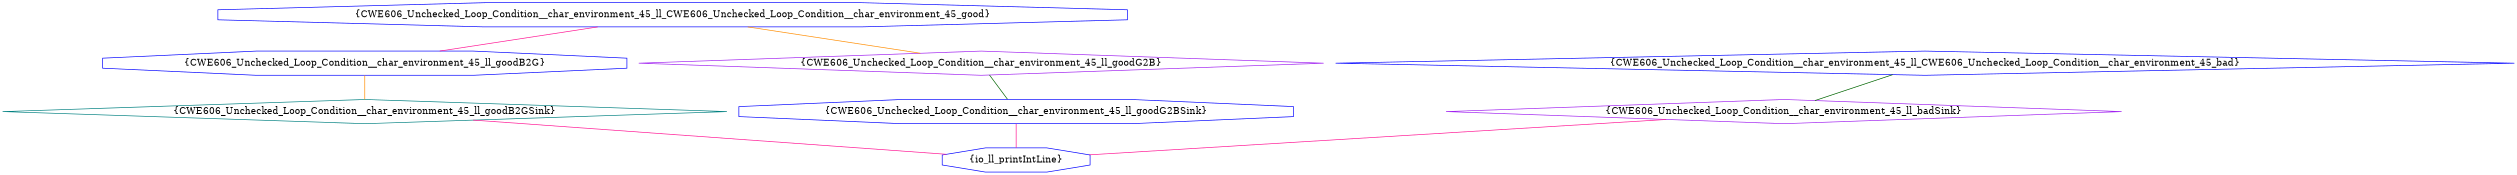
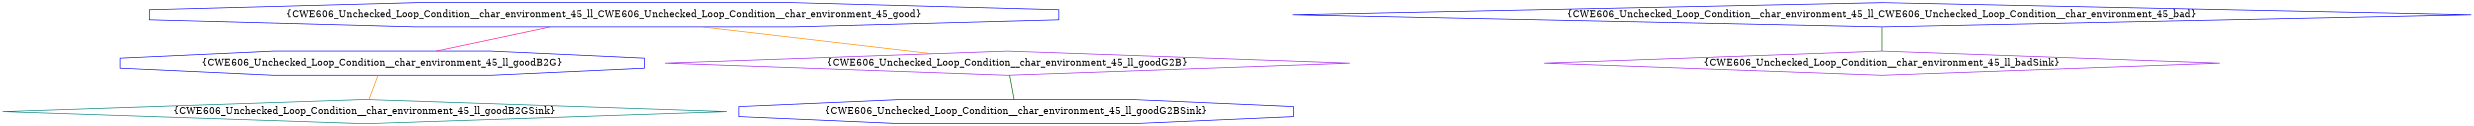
  graph {
    node [color=blue shape=octagon]
    edge [color=deeppink]
    n1 [label="{CWE606_Unchecked_Loop_Condition__char_environment_45_ll_goodB2G}"]
    n2 [label="{CWE606_Unchecked_Loop_Condition__char_environment_45_ll_goodB2GSink}" color=teal shape=diamond]
-   n3 [label="{io_ll_printIntLine}"]
    n4 [label="{CWE606_Unchecked_Loop_Condition__char_environment_45_ll_goodG2BSink}"]
    n5 [label="{CWE606_Unchecked_Loop_Condition__char_environment_45_ll_goodG2B}" color=purple shape=diamond]
    n6 [label="{CWE606_Unchecked_Loop_Condition__char_environment_45_ll_CWE606_Unchecked_Loop_Condition__char_environment_45_bad}" shape=diamond]
    n7 [label="{CWE606_Unchecked_Loop_Condition__char_environment_45_ll_badSink}" color=purple shape=diamond]
    n8 [label="{CWE606_Unchecked_Loop_Condition__char_environment_45_ll_CWE606_Unchecked_Loop_Condition__char_environment_45_good}"]
    n1 -- n2 [color=darkorange]
-   n2 -- n3
-   n4 -- n3
    n5 -- n4 [color=darkgreen]
    n6 -- n7 [color=darkgreen]
-   n7 -- n3
    n8 -- n1
    n8 -- n5 [color=darkorange]
  }
